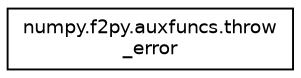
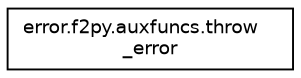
  digraph {
    rankdir=LR
-   n1 [color=black fillcolor=white fontname=Helvetica fontsize=10 height=0.2 label="numpy.f2py.auxfuncs.throw\l_error" shape=record style=filled width=0.4]
+   n1 [color=black fillcolor=white fontname=Helvetica fontsize=10 height=0.2 label="error.f2py.auxfuncs.throw\l_error" shape=record style=filled width=0.4]
  }
